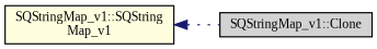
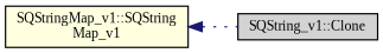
  digraph {
    rankdir=LR
    fontname="Liberation Serif"
    node [color=black fontname="Liberation Serif" fontsize=10 shape=record style=filled]
    n1 [fillcolor=lightyellow fontcolor=black height=0.2 label="SQStringMap_v1::SQString\lMap_v1" width=0.4]
-   n2 [height=0.2 label="SQStringMap_v1::Clone" width=0.4 fillcolor=lightgrey]
+   n2 [height=0.2 label="SQString_v1::Clone" width=0.4 fillcolor=lightgrey]
    n1 -> n2 [color=midnightblue dir=back fontname="Liberation Serif" fontsize=10 labelfontname=FreeSans labelfontsize=10 style=dotted]
  }
